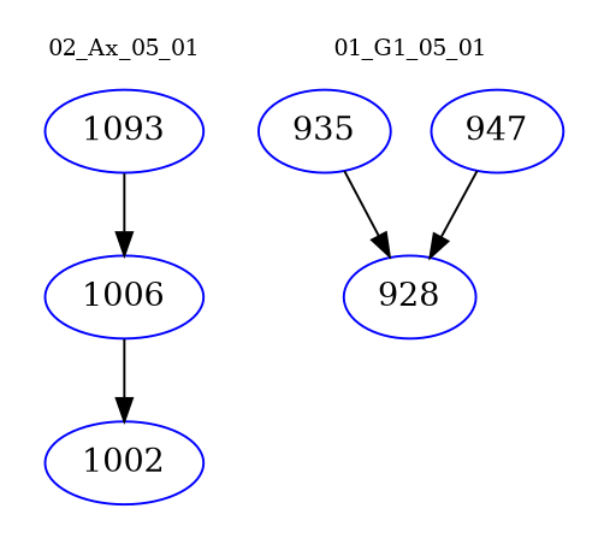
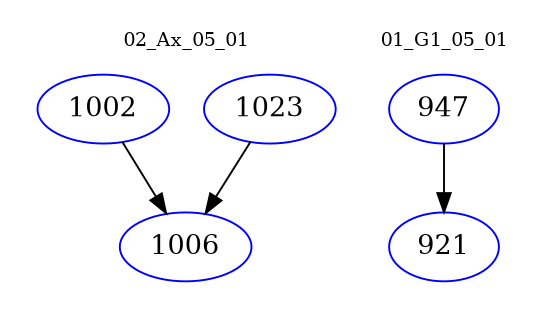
  digraph {
    node [color=blue]
    edge [color=black]
-   n1 [label=1093]
+   n1 [label=1023]
    n2 [label=1002]
    n3 [label=1006]
    n4 [label=947]
-   n5 [label=935]
-   n6 [label=928]
+   n6 [label=921]
    subgraph cluster_1 {
      color=white
      fontsize=10
      label="02_Ax_05_01"
      n1
      n2
      n3
    }
    subgraph cluster_2 {
      color=white
      fontsize=10
      label="01_G1_05_01"
      n4
-     n5
      n6
    }
    n1 -> n3
-   n3 -> n2
+   n2 -> n3
    n4 -> n6
-   n5 -> n6
  }
